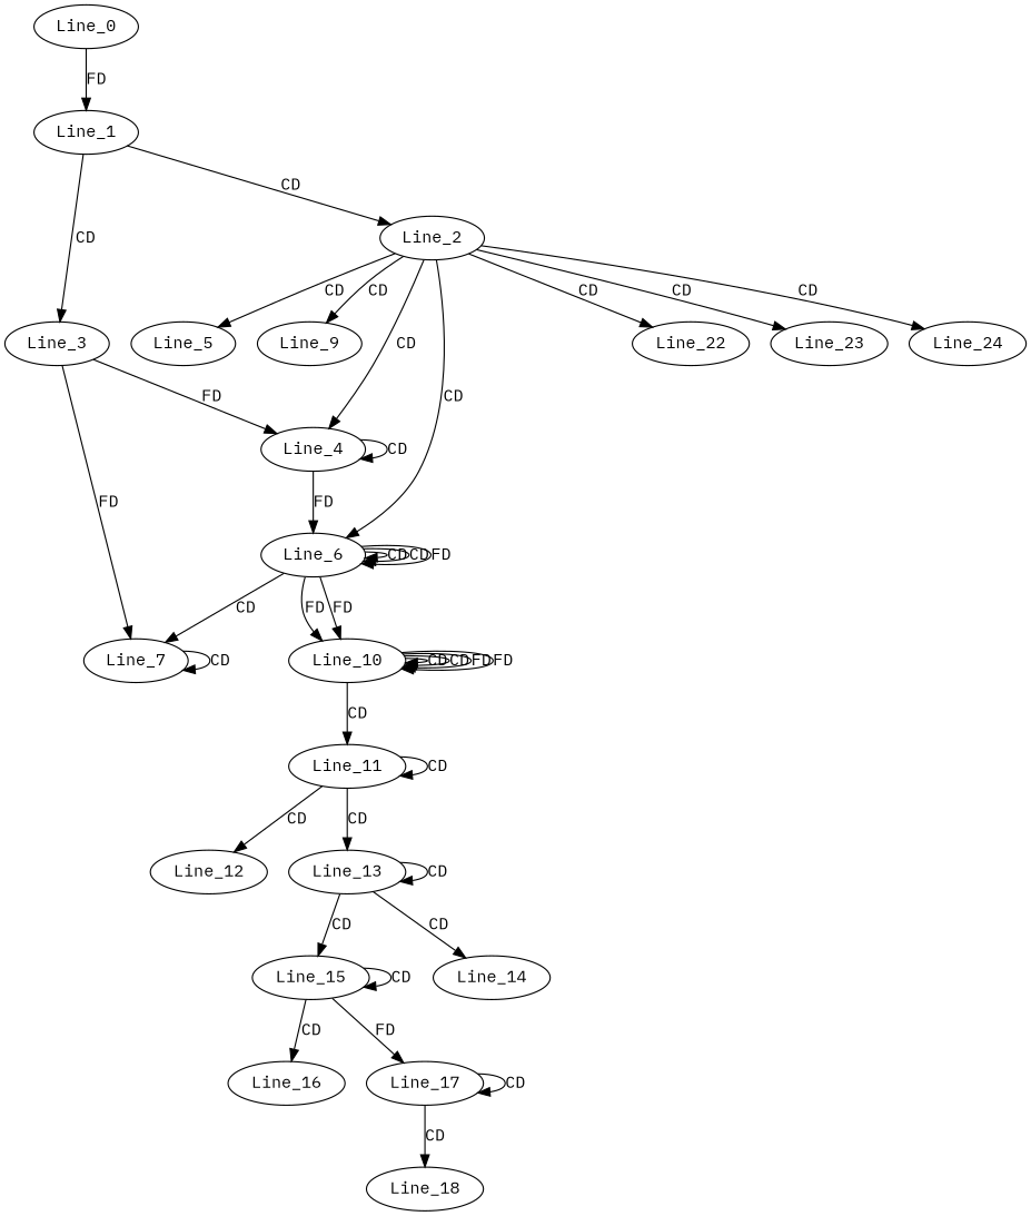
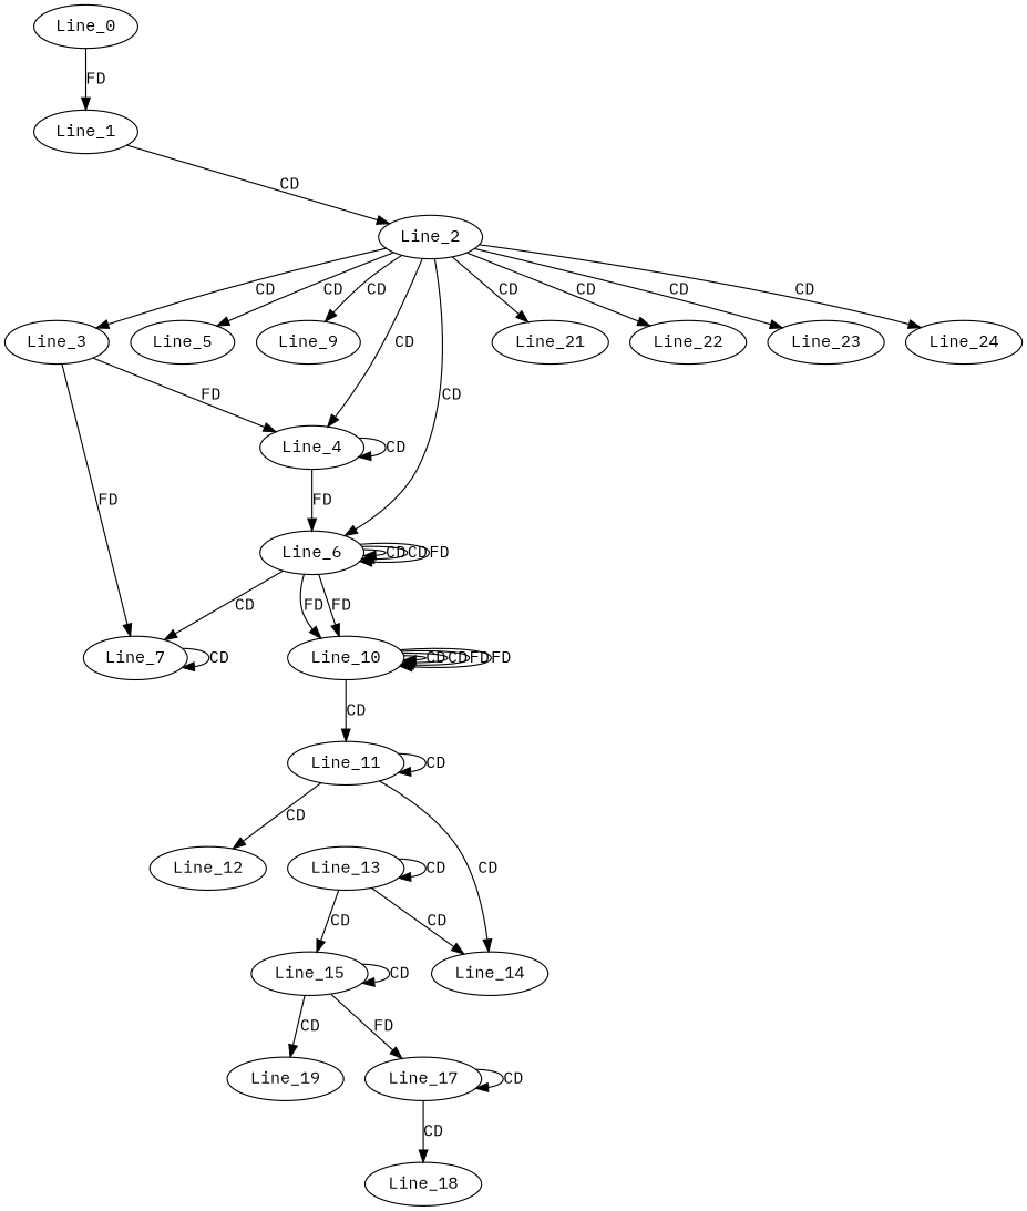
  digraph {
    fontname="IBM Plex Mono"
    node [fontname="IBM Plex Mono"]
    edge [fontname="IBM Plex Mono"]
    Line_0
    Line_1
    Line_2
    Line_3
    Line_4
    Line_5
    Line_6
    Line_9
+   Line_21
    Line_22
    Line_23
    Line_24
    Line_7
    Line_10
    Line_11
    Line_12
    Line_13
    Line_14
    Line_15
-   Line_16
+   Line_16 [label=Line_19]
    Line_17
    Line_18
    Line_0 -> Line_1 [label=FD]
    Line_1 -> Line_2 [label=CD]
-   Line_1 -> Line_3 [label=CD]
+   Line_2 -> Line_3 [label=CD]
    Line_2 -> Line_4 [label=CD]
    Line_2 -> Line_5 [label=CD]
    Line_2 -> Line_6 [label=CD]
    Line_2 -> Line_9 [label=CD]
+   Line_2 -> Line_21 [label=CD]
    Line_2 -> Line_22 [label=CD]
    Line_2 -> Line_23 [label=CD]
    Line_2 -> Line_24 [label=CD]
    Line_3 -> Line_4 [label=FD]
    Line_3 -> Line_7 [label=FD]
    Line_4 -> Line_4 [label=CD]
    Line_4 -> Line_6 [label=FD]
    Line_6 -> Line_6 [label=CD]
    Line_6 -> Line_6 [label=CD]
    Line_6 -> Line_6 [label=FD]
    Line_6 -> Line_7 [label=CD]
    Line_6 -> Line_10 [label=FD]
    Line_6 -> Line_10 [label=FD]
    Line_7 -> Line_7 [label=CD]
    Line_10 -> Line_10 [label=CD]
    Line_10 -> Line_10 [label=CD]
    Line_10 -> Line_10 [label=FD]
    Line_10 -> Line_10 [label=FD]
    Line_10 -> Line_11 [label=CD]
    Line_11 -> Line_11 [label=CD]
    Line_11 -> Line_12 [label=CD]
-   Line_11 -> Line_13 [label=CD]
+   Line_11 -> Line_14 [label=CD]
    Line_13 -> Line_13 [label=CD]
    Line_13 -> Line_14 [label=CD]
    Line_13 -> Line_15 [label=CD]
    Line_15 -> Line_15 [label=CD]
    Line_15 -> Line_16 [label=CD]
    Line_15 -> Line_17 [label=FD]
    Line_17 -> Line_17 [label=CD]
    Line_17 -> Line_18 [label=CD]
  }
